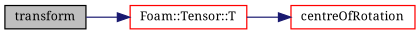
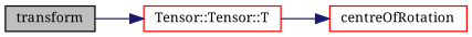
  digraph {
    fontname="Noto Serif"
    rankdir=LR
    node [color=red fontname="Noto Serif" fontsize=10 shape=record]
    edge [color=midnightblue fontname="Noto Serif" fontsize=10 labelfontname=Helvetica labelfontsize=10 style=solid]
    n1 [color=black fillcolor=grey75 fontcolor=black height=0.2 label=transform style=filled width=0.4]
-   n2 [height=0.2 label="Foam::Tensor::T" width=0.4]
+   n2 [height=0.2 label="Tensor::Tensor::T" width=0.4]
    n3 [height=0.2 label=centreOfRotation width=0.4]
    n1 -> n2
    n2 -> n3
  }
